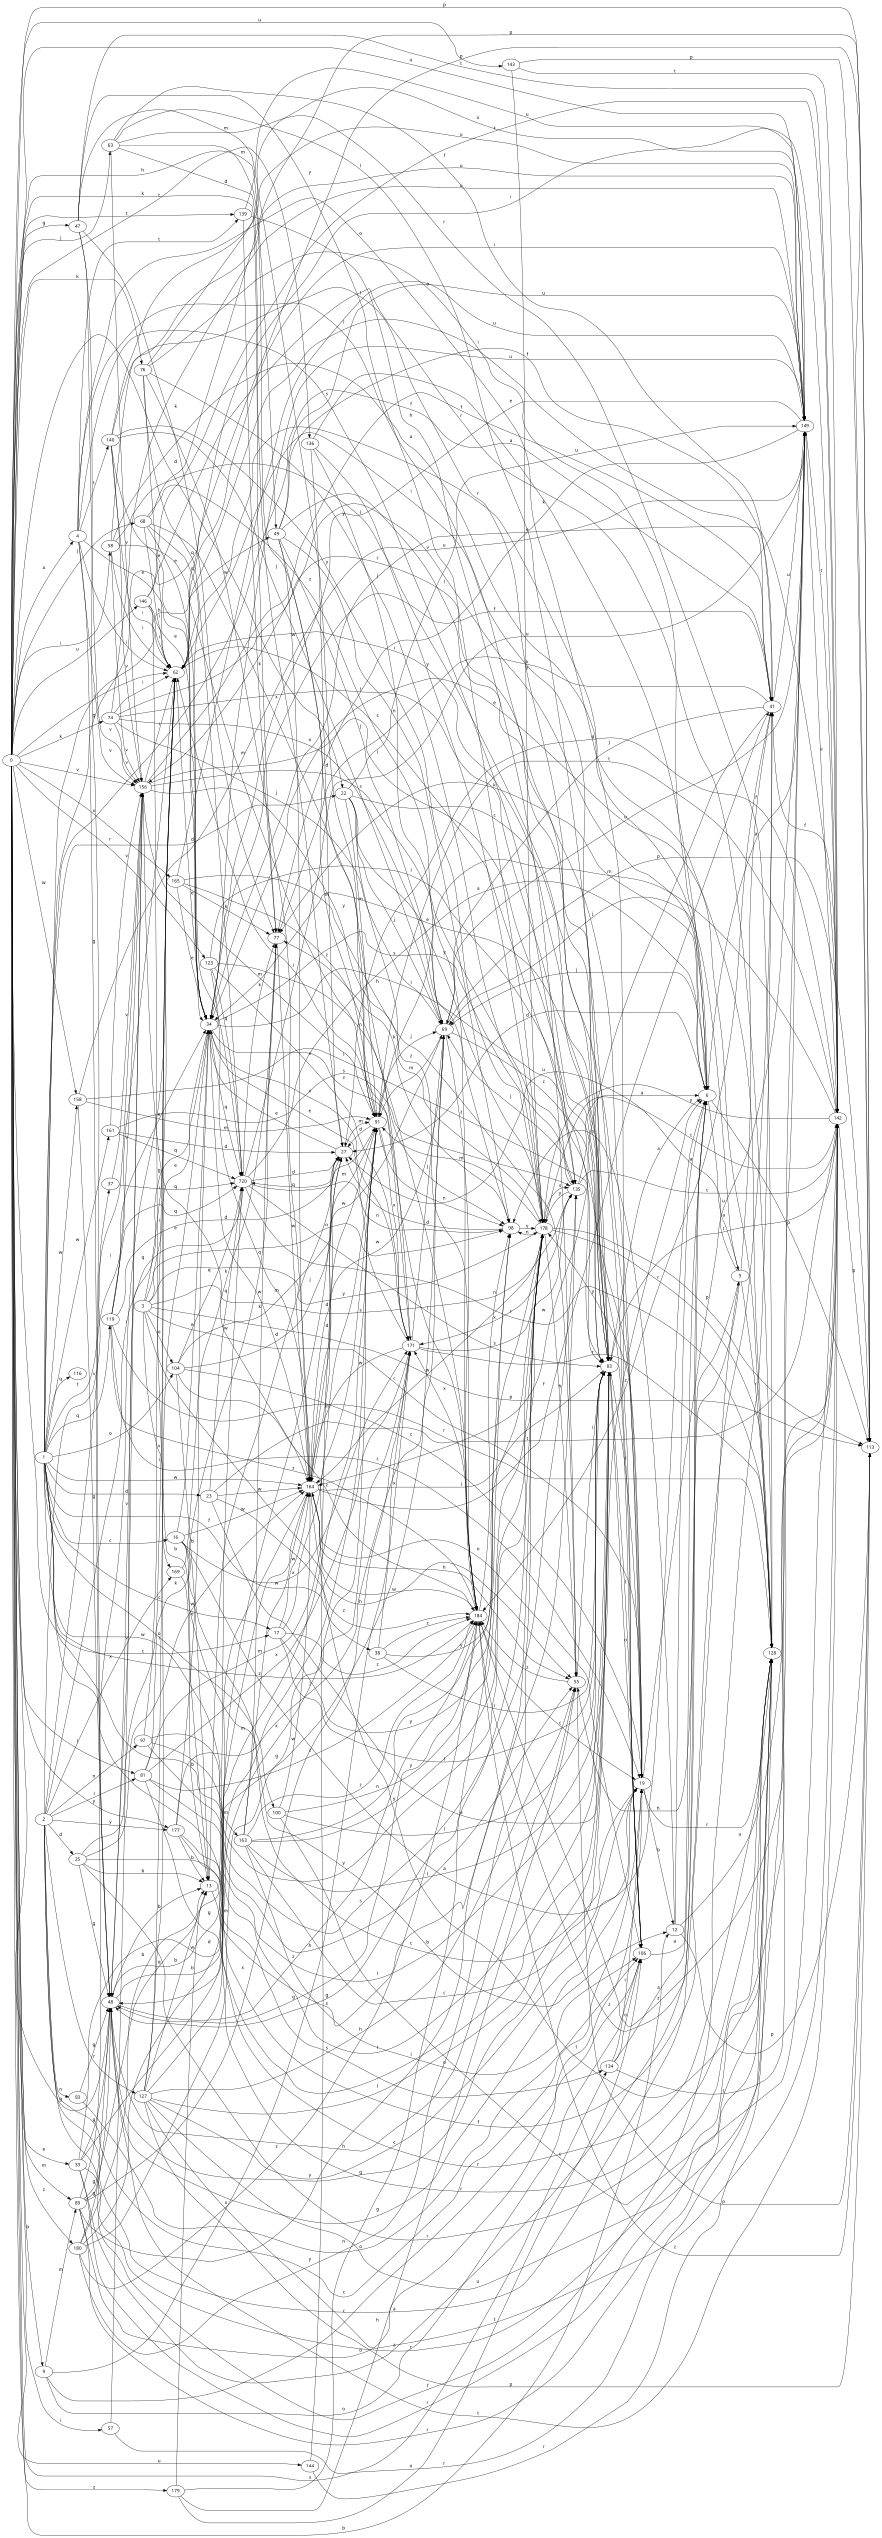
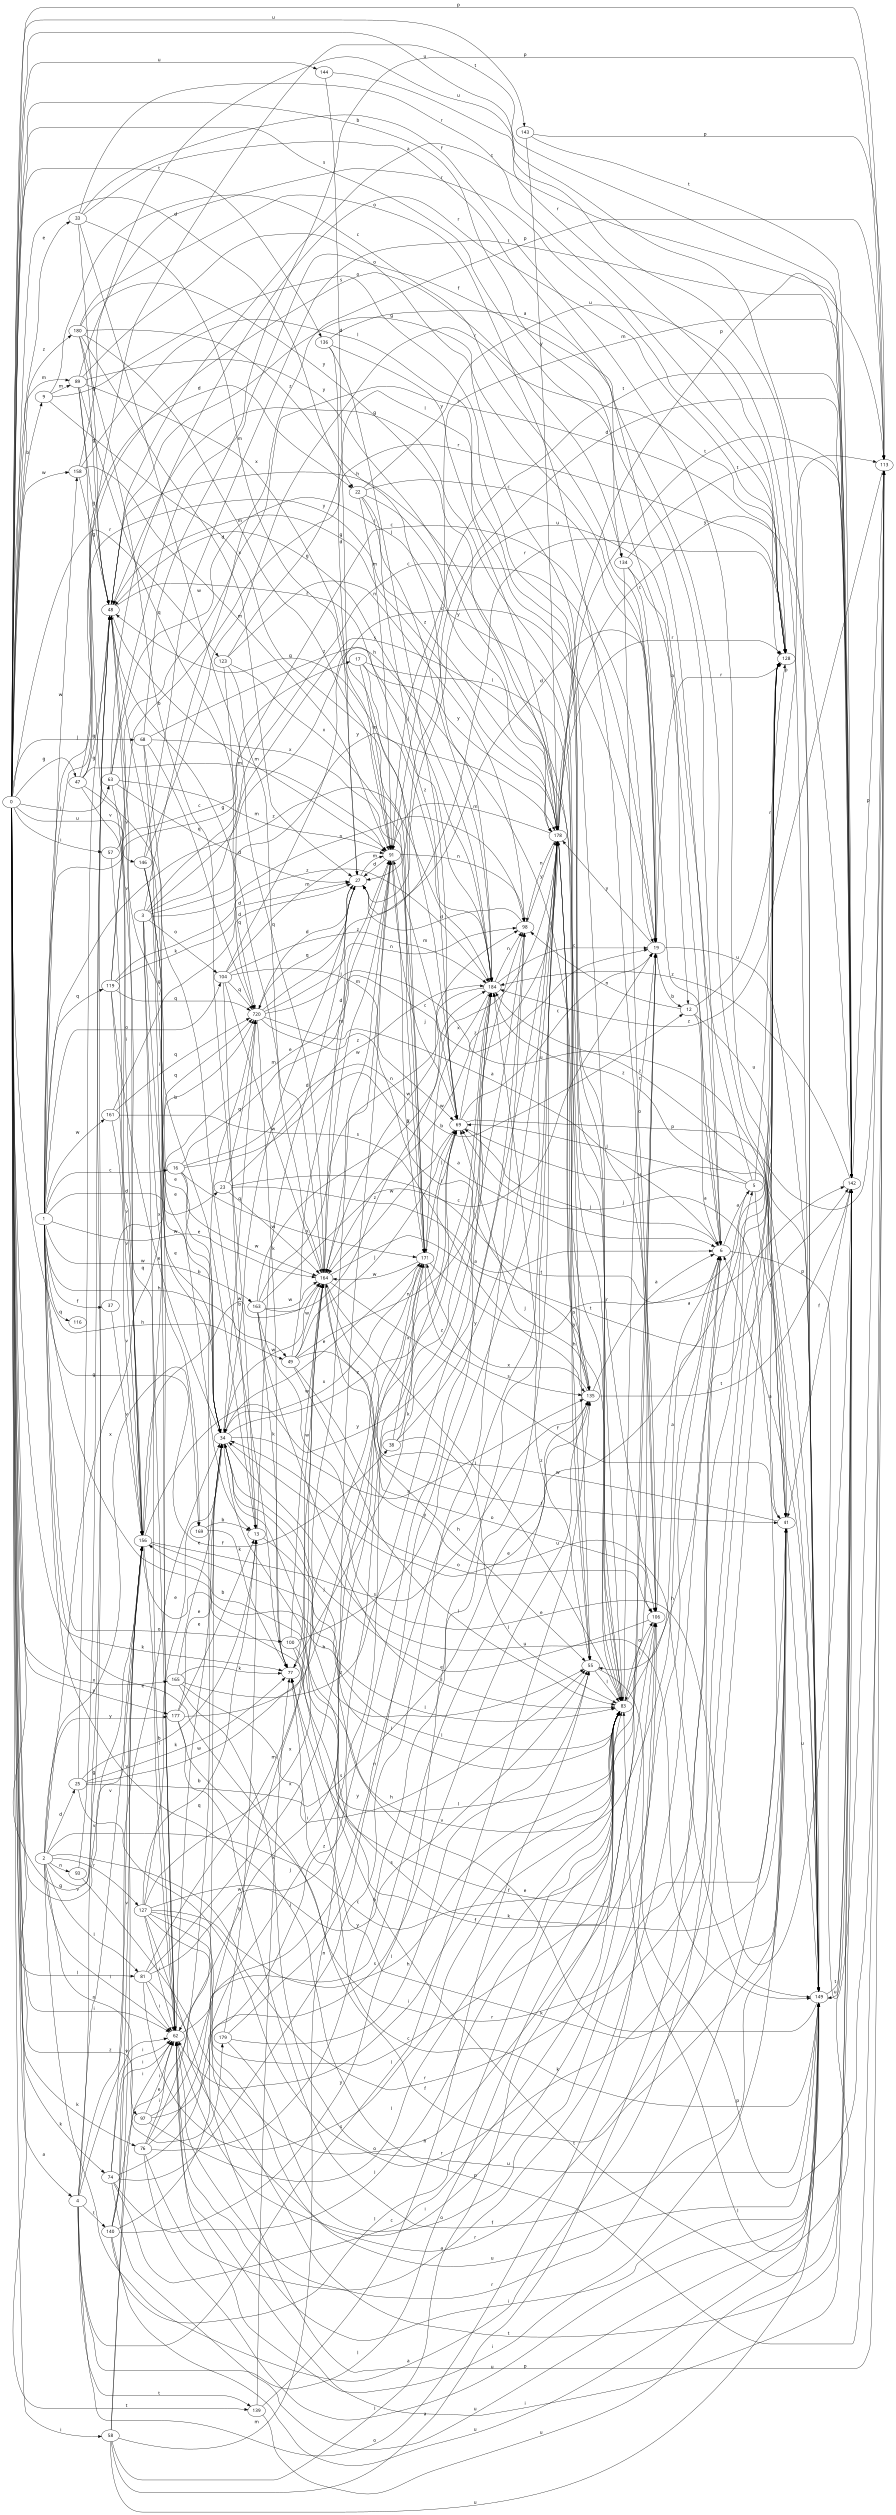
  strict digraph {
    fontname="Noto Sans"
    rankdir=LR
    node [fontname="Noto Sans"]
    edge [fontname="Noto Sans"]
    0
    4
    9
    12
    17
    22
    33
    47
    48
    49
    57
    58
    62
    63
    68
    74
    76
    77
    81
    89
    113
    123
    134
    136
    139
    143
    144
    146
    149
    156
    158
    165
    177
    179
    180
    34
    135
    83
    106
    140
    19
    171
    98
    6
    184
    178
    91
    69
    41
    164
    128
    142
    55
    13
    27
    n56 [label=720]
    1
    n58 [label=16]
    23
    37
    38
    100
    104
    116
    119
    161
    163
    2
    5
    25
    93
    97
    127
    169
    3
    0 -> 4 [label=a]
    0 -> 9 [label=b]
    0 -> 12 [label=b]
-   0 -> 17 [label=c]
    0 -> 22 [label=d]
    0 -> 33 [label=e]
    0 -> 47 [label=g]
    0 -> 48 [label=g]
    0 -> 49 [label=h]
    0 -> 57 [label=i]
    0 -> 58 [label=i]
    0 -> 62 [label=i]
    0 -> 63 [label=j]
    0 -> 68 [label=j]
    0 -> 74 [label=k]
    0 -> 76 [label=k]
    0 -> 77 [label=k]
    0 -> 81 [label=l]
    0 -> 89 [label=m]
    0 -> 113 [label=p]
    0 -> 123 [label=r]
    0 -> 134 [label=s]
    0 -> 136 [label=t]
    0 -> 139 [label=t]
    0 -> 143 [label=u]
    0 -> 144 [label=u]
    0 -> 146 [label=u]
    0 -> 149 [label=u]
    0 -> 156 [label=v]
    0 -> 158 [label=w]
    0 -> 165 [label=x]
    0 -> 177 [label=y]
    0 -> 179 [label=z]
    0 -> 180 [label=z]
    4 -> 48 [label=g]
    4 -> 62 [label=i]
    4 -> 139 [label=t]
    4 -> 156 [label=v]
    4 -> 34 [label=e]
    4 -> 135 [label=s]
    4 -> 83 [label=l]
    4 -> 106 [label=o]
    4 -> 140 [label=t]
    9 -> 89 [label=m]
    9 -> 106 [label=o]
    9 -> 19 [label=c]
    9 -> 171 [label=x]
    12 -> 113 [label=p]
    12 -> 149 [label=u]
    12 -> 98 [label=n]
    12 -> 6 [label=a]
    17 -> 83 [label=l]
    17 -> 184 [label=z]
    17 -> 178 [label=y]
    17 -> 91 [label=m]
    22 -> 149 [label=u]
    22 -> 19 [label=c]
    22 -> 184 [label=z]
    22 -> 178 [label=y]
    22 -> 91 [label=m]
    22 -> 69 [label=j]
    33 -> 48 [label=g]
    33 -> 6 [label=a]
    33 -> 91 [label=m]
    33 -> 41 [label=f]
    33 -> 164 [label=w]
    33 -> 128 [label=r]
    47 -> 48 [label=g]
    47 -> 77 [label=k]
    47 -> 156 [label=v]
    47 -> 178 [label=y]
    47 -> 91 [label=m]
    47 -> 142 [label=t]
    48 -> 156 [label=v]
    48 -> 184 [label=z]
    48 -> 91 [label=m]
    48 -> 142 [label=t]
    48 -> 55 [label=h]
    48 -> 13 [label=b]
    49 -> 149 [label=u]
    49 -> 83 [label=l]
    49 -> 98 [label=n]
    49 -> 91 [label=m]
    49 -> 69 [label=j]
    49 -> 41 [label=f]
    49 -> 164 [label=w]
    57 -> 156 [label=v]
    57 -> 128 [label=r]
    58 -> 62 [label=i]
    58 -> 149 [label=u]
    58 -> 156 [label=v]
    58 -> 83 [label=l]
    58 -> 6 [label=a]
    58 -> 91 [label=m]
    62 -> 34 [label=e]
    62 -> 135 [label=s]
    62 -> 128 [label=r]
    63 -> 156 [label=v]
    63 -> 83 [label=l]
    63 -> 91 [label=m]
    63 -> 41 [label=f]
    63 -> 128 [label=r]
    63 -> 27 [label=d]
    68 -> 62 [label=i]
    68 -> 113 [label=p]
    68 -> 34 [label=e]
    68 -> 171 [label=x]
    68 -> 184 [label=z]
    68 -> n56 [label=q]
    74 -> 62 [label=i]
    74 -> 149 [label=u]
    74 -> 156 [label=v]
    74 -> 83 [label=l]
    74 -> 19 [label=c]
    74 -> 98 [label=n]
    74 -> 69 [label=j]
    76 -> 62 [label=i]
    76 -> 149 [label=u]
    76 -> 6 [label=a]
    76 -> 178 [label=y]
    76 -> 164 [label=w]
    76 -> n56 [label=q]
    77 -> 164 [label=w]
    81 -> 62 [label=i]
    81 -> 83 [label=l]
    81 -> 171 [label=x]
    81 -> 184 [label=z]
    81 -> 91 [label=m]
    81 -> 128 [label=r]
    89 -> 48 [label=g]
    89 -> 62 [label=i]
    89 -> 106 [label=o]
    89 -> 171 [label=x]
    89 -> 178 [label=y]
    89 -> 128 [label=r]
    89 -> n56 [label=q]
    113 -> 184 [label=z]
    123 -> 83 [label=l]
    123 -> 171 [label=x]
    123 -> 98 [label=n]
    123 -> 164 [label=q]
    123 -> n56 [label=q]
    134 -> 106 [label=o]
    134 -> 19 [label=c]
    134 -> 6 [label=a]
    134 -> 142 [label=t]
    136 -> 6 [label=a]
    136 -> 178 [label=y]
    136 -> 69 [label=j]
    136 -> 27 [label=d]
    139 -> 77 [label=k]
    139 -> 149 [label=u]
    139 -> 55 [label=h]
    143 -> 113 [label=p]
    143 -> 178 [label=y]
    143 -> 142 [label=t]
    144 -> 128 [label=r]
    144 -> 27 [label=d]
    146 -> 62 [label=i]
    146 -> 34 [label=e]
    146 -> 128 [label=r]
    146 -> 142 [label=t]
    146 -> 13 [label=b]
    149 -> 62 [label=i]
    149 -> 77 [label=k]
    149 -> 34 [label=e]
    149 -> 6 [label=a]
    149 -> 142 [label=t]
    156 -> 62 [label=i]
    156 -> 135 [label=s]
    156 -> 83 [label=l]
    156 -> 178 [label=y]
    156 -> 91 [label=m]
    156 -> 41 [label=f]
    156 -> 164 [label=w]
    158 -> 48 [label=g]
    158 -> 149 [label=u]
    158 -> 83 [label=l]
    158 -> 91 [label=m]
    165 -> 77 [label=k]
    165 -> 149 [label=u]
    165 -> 34 [label=e]
    165 -> 184 [label=z]
    165 -> 55 [label=h]
    177 -> 34 [label=e]
    177 -> 69 [label=j]
    177 -> 41 [label=f]
    177 -> 128 [label=r]
    177 -> 13 [label=b]
    179 -> 106 [label=o]
    179 -> 98 [label=n]
    179 -> 55 [label=h]
    179 -> 13 [label=b]
    180 -> 48 [label=g]
+   180 -> 106 [label=o]
    180 -> 184 [label=z]
    180 -> 178 [label=y]
    180 -> 91 [label=m]
    180 -> 13 [label=b]
    180 -> 27 [label=d]
    34 -> 48 [label=g]
    34 -> 149 [label=u]
    34 -> 135 [label=s]
    34 -> 83 [label=l]
    34 -> 171 [label=x]
    34 -> 184 [label=z]
    34 -> 41 [label=f]
    34 -> 164 [label=w]
    34 -> n56 [label=q]
    135 -> 171 [label=x]
    135 -> 6 [label=a]
    135 -> 178 [label=y]
    135 -> 69 [label=j]
    135 -> 142 [label=t]
    83 -> 48 [label=g]
    83 -> 62 [label=i]
    83 -> 106 [label=o]
    83 -> 19 [label=c]
    83 -> 6 [label=a]
    106 -> 62 [label=i]
    106 -> 34 [label=e]
    106 -> 83 [label=l]
    106 -> 6 [label=a]
    140 -> 62 [label=i]
    140 -> 149 [label=u]
    140 -> 156 [label=v]
    140 -> 34 [label=e]
    140 -> 83 [label=l]
    140 -> 178 [label=y]
    140 -> 69 [label=j]
    19 -> 12 [label=b]
    19 -> 48 [label=g]
    19 -> 149 [label=u]
    19 -> 178 [label=y]
    19 -> 128 [label=r]
    171 -> 62 [label=i]
    171 -> 34 [label=e]
    171 -> 135 [label=s]
    171 -> 69 [label=j]
    171 -> 164 [label=w]
    171 -> 128 [label=r]
    98 -> 77 [label=k]
    98 -> 178 [label=y]
    98 -> 27 [label=d]
    6 -> 77 [label=k]
    6 -> 113 [label=p]
    6 -> 156 [label=v]
    6 -> 69 [label=j]
    6 -> 27 [label=d]
    6 -> 5 [label=a]
    184 -> 48 [label=g]
    184 -> 19 [label=c]
    184 -> 171 [label=x]
    184 -> 98 [label=n]
    184 -> 164 [label=w]
    178 -> 48 [label=g]
    178 -> 113 [label=p]
    178 -> 135 [label=s]
    178 -> 98 [label=n]
    178 -> 91 [label=m]
    178 -> 164 [label=w]
    178 -> 128 [label=r]
    178 -> 142 [label=t]
    178 -> 55 [label=h]
    91 -> 171 [label=x]
    91 -> 98 [label=n]
    91 -> 69 [label=j]
    91 -> 164 [label=w]
    91 -> 142 [label=t]
    91 -> 27 [label=d]
    69 -> 48 [label=g]
    69 -> 113 [label=p]
    69 -> 149 [label=u]
    69 -> 19 [label=c]
    69 -> 184 [label=z]
    69 -> 91 [label=m]
    69 -> 164 [label=w]
    41 -> 62 [label=i]
    41 -> 77 [label=k]
    41 -> 149 [label=u]
    41 -> 184 [label=z]
    41 -> 69 [label=j]
    41 -> 164 [label=w]
    164 -> 48 [label=g]
    164 -> 83 [label=l]
    164 -> 106 [label=o]
    164 -> 91 [label=m]
    164 -> 41 [label=f]
    164 -> 142 [label=t]
    164 -> 55 [label=h]
    164 -> 27 [label=d]
    128 -> 34 [label=e]
    142 -> 62 [label=i]
    142 -> 113 [label=p]
    142 -> 149 [label=u]
    142 -> 34 [label=e]
    142 -> 83 [label=l]
    142 -> 184 [label=z]
    142 -> 178 [label=y]
    142 -> 91 [label=m]
    142 -> 41 [label=f]
    142 -> 27 [label=d]
    55 -> 113 [label=p]
    55 -> 83 [label=l]
    55 -> 184 [label=z]
    13 -> 83 [label=l]
    13 -> 27 [label=d]
    27 -> 34 [label=e]
    27 -> 91 [label=m]
    27 -> n56 [label=q]
    n56 -> 77 [label=k]
    n56 -> 149 [label=u]
    n56 -> 83 [label=l]
    n56 -> 98 [label=n]
    n56 -> 6 [label=a]
    n56 -> 128 [label=r]
    n56 -> 27 [label=d]
    1 -> 17 [label=c]
    1 -> 22 [label=d]
    1 -> 49 [label=h]
    1 -> 113 [label=p]
    1 -> 134 [label=s]
    1 -> 158 [label=w]
    1 -> 184 [label=z]
    1 -> 41 [label=f]
    1 -> 164 [label=w]
    1 -> 55 [label=h]
    1 -> n58 [label=c]
    1 -> 23 [label=d]
    1 -> 37 [label=f]
    1 -> 38 [label=f]
    1 -> 100 [label=o]
    1 -> 104 [label=o]
    1 -> 116 [label=q]
    1 -> 119 [label=q]
    1 -> 161 [label=w]
    1 -> 163 [label=w]
    n58 -> 12 [label=b]
    n58 -> 34 [label=e]
    n58 -> 19 [label=c]
    n58 -> 171 [label=x]
    n58 -> 6 [label=a]
    n58 -> 164 [label=w]
    23 -> 6 [label=a]
    23 -> 184 [label=z]
    23 -> 164 [label=w]
    23 -> 142 [label=t]
    23 -> n56 [label=q]
    37 -> 156 [label=v]
    37 -> n56 [label=q]
    38 -> 83 [label=l]
    38 -> 171 [label=x]
    38 -> 184 [label=z]
    38 -> 178 [label=y]
    100 -> 83 [label=l]
    100 -> 178 [label=y]
    100 -> 164 [label=w]
    100 -> 142 [label=t]
    104 -> 19 [label=c]
    104 -> 184 [label=z]
    104 -> 91 [label=m]
    104 -> 69 [label=j]
-   17 -> 164 [label=w]
+   104 -> 164 [label=w]
    104 -> 13 [label=b]
    104 -> n56 [label=q]
    119 -> 156 [label=v]
    119 -> 34 [label=e]
    119 -> 19 [label=c]
    119 -> 184 [label=z]
    119 -> 128 [label=r]
    119 -> 27 [label=d]
    119 -> n56 [label=q]
    161 -> 156 [label=v]
    161 -> 135 [label=s]
    161 -> 27 [label=d]
    161 -> n56 [label=q]
    163 -> 77 [label=k]
    163 -> 83 [label=l]
    163 -> 106 [label=o]
    163 -> 19 [label=c]
    163 -> 98 [label=n]
    163 -> 184 [label=z]
    163 -> 178 [label=y]
    163 -> 164 [label=w]
    2 -> 62 [label=i]
    2 -> 81 [label=l]
    2 -> 156 [label=v]
    2 -> 177 [label=y]
    2 -> 19 [label=c]
    2 -> 128 [label=r]
    2 -> n56 [label=q]
    2 -> 5 [label=a]
    2 -> 25 [label=d]
    2 -> 93 [label=n]
    2 -> 97 [label=n]
    2 -> 127 [label=r]
    2 -> 169 [label=x]
    5 -> 184 [label=z]
    5 -> 69 [label=j]
    5 -> 41 [label=f]
    5 -> 128 [label=r]
    5 -> 55 [label=h]
    5 -> 27 [label=u]
    25 -> 48 [label=g]
    25 -> 77 [label=k]
    25 -> 135 [label=s]
    25 -> 164 [label=w]
    25 -> 128 [label=r]
    25 -> 13 [label=b]
    93 -> 48 [label=g]
    93 -> 106 [label=o]
    97 -> 62 [label=i]
    97 -> 135 [label=s]
    97 -> 83 [label=l]
    97 -> 178 [label=y]
    127 -> 62 [label=i]
    127 -> 113 [label=p]
    127 -> 149 [label=u]
    127 -> 34 [label=e]
    127 -> 83 [label=l]
    127 -> 19 [label=c]
    127 -> 171 [label=x]
    127 -> 142 [label=t]
    127 -> 55 [label=h]
    127 -> 13 [label=b]
    169 -> 77 [label=k]
    169 -> 13 [label=b]
    3 -> 62 [label=i]
    3 -> 113 [label=p]
    3 -> 34 [label=e]
    3 -> 135 [label=s]
    3 -> 19 [label=c]
    3 -> 98 [label=n]
    3 -> 178 [label=y]
    3 -> 55 [label=h]
    3 -> 104 [label=o]
    3 -> 169 [label=x]
  }
